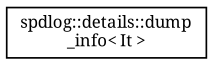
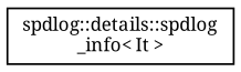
  digraph {
    rankdir=LR
    fontname="Noto Serif"
-   n1 [color=black fillcolor=white fontname="Noto Serif" fontsize=10 height=0.2 label="spdlog::details::dump\l_info\< It \>" shape=record style=filled width=0.4]
+   n1 [color=black fillcolor=white fontname="Noto Serif" fontsize=10 height=0.2 label="spdlog::details::spdlog\l_info\< It \>" shape=record style=filled width=0.4]
  }
